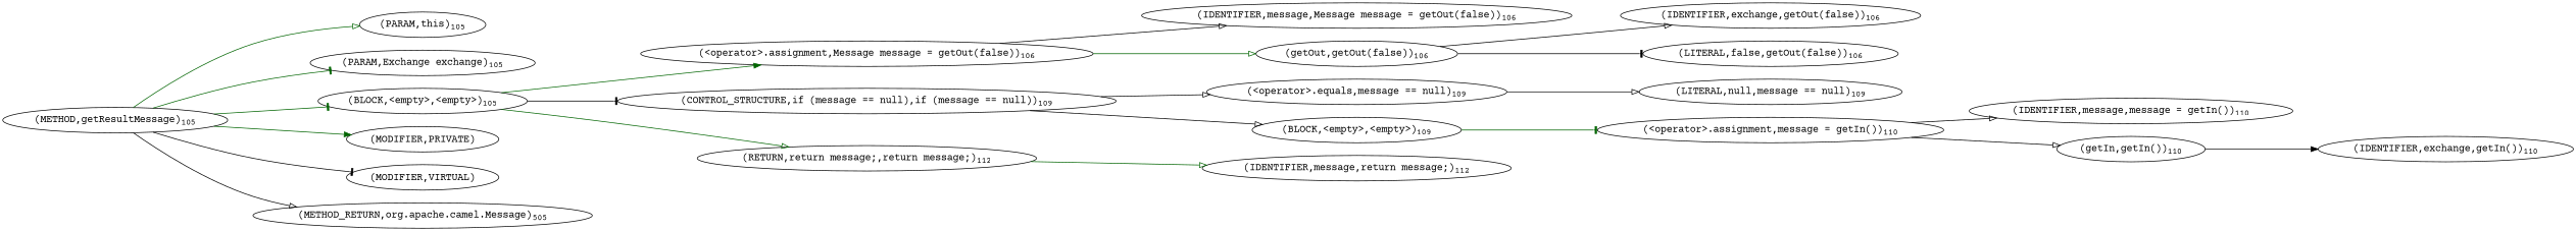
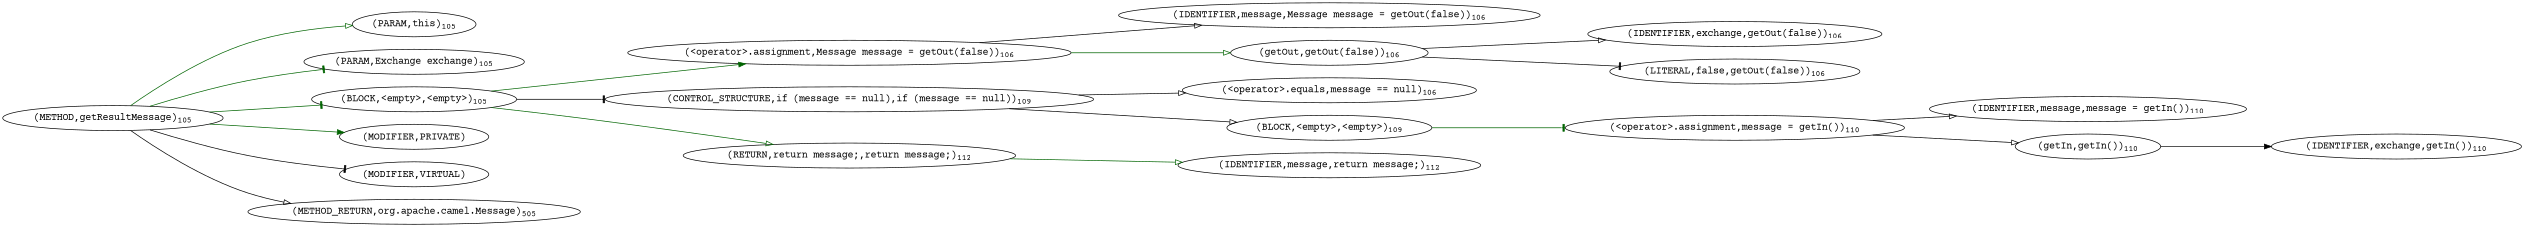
  digraph {
    fontname="Courier Prime"
    rankdir=LR
    node [fontname="Courier Prime"]
    edge [arrowhead=onormal color=black fontname="Courier Prime"]
    n1 [label=<(METHOD,getResultMessage)<SUB>105</SUB>>]
    n2 [label=<(PARAM,this)<SUB>105</SUB>>]
    n3 [label=<(PARAM,Exchange exchange)<SUB>105</SUB>>]
    n4 [label=<(BLOCK,&lt;empty&gt;,&lt;empty&gt;)<SUB>105</SUB>>]
    n5 [label=<(MODIFIER,PRIVATE)>]
    n6 [label=<(MODIFIER,VIRTUAL)>]
    n7 [label=<(METHOD_RETURN,org.apache.camel.Message)<SUB>505</SUB>>]
    n8 [label=<(&lt;operator&gt;.assignment,Message message = getOut(false))<SUB>106</SUB>>]
    n9 [label=<(CONTROL_STRUCTURE,if (message == null),if (message == null))<SUB>109</SUB>>]
    n10 [label=<(RETURN,return message;,return message;)<SUB>112</SUB>>]
    n11 [label=<(IDENTIFIER,message,Message message = getOut(false))<SUB>106</SUB>>]
    n12 [label=<(getOut,getOut(false))<SUB>106</SUB>>]
-   n13 [label=<(&lt;operator&gt;.equals,message == null)<SUB>109</SUB>>]
+   n13 [label=<(&lt;operator&gt;.equals,message == null)<SUB>106</SUB>>]
    n14 [label=<(BLOCK,&lt;empty&gt;,&lt;empty&gt;)<SUB>109</SUB>>]
    n15 [label=<(IDENTIFIER,message,return message;)<SUB>112</SUB>>]
    n16 [label=<(IDENTIFIER,exchange,getOut(false))<SUB>106</SUB>>]
    n17 [label=<(LITERAL,false,getOut(false))<SUB>106</SUB>>]
-   n18 [label=<(LITERAL,null,message == null)<SUB>109</SUB>>]
    n19 [label=<(&lt;operator&gt;.assignment,message = getIn())<SUB>110</SUB>>]
    n20 [label=<(IDENTIFIER,message,message = getIn())<SUB>110</SUB>>]
    n21 [label=<(getIn,getIn())<SUB>110</SUB>>]
    n22 [label=<(IDENTIFIER,exchange,getIn())<SUB>110</SUB>>]
    n1 -> n2 [color=darkgreen]
    n1 -> n3 [arrowhead=tee color=darkgreen]
    n1 -> n4 [arrowhead=tee color=darkgreen]
    n1 -> n5 [arrowhead=normal color=darkgreen]
    n1 -> n6 [arrowhead=tee]
    n1 -> n7
    n4 -> n8 [arrowhead=normal color=darkgreen]
    n4 -> n9 [arrowhead=tee]
    n4 -> n10 [color=darkgreen]
    n8 -> n11
    n8 -> n12 [color=darkgreen]
    n9 -> n13
    n9 -> n14
    n10 -> n15 [color=darkgreen]
    n12 -> n16
    n12 -> n17 [arrowhead=tee]
-   n13 -> n18
    n14 -> n19 [arrowhead=tee color=darkgreen]
    n19 -> n20
    n19 -> n21
    n21 -> n22 [arrowhead=normal]
  }
